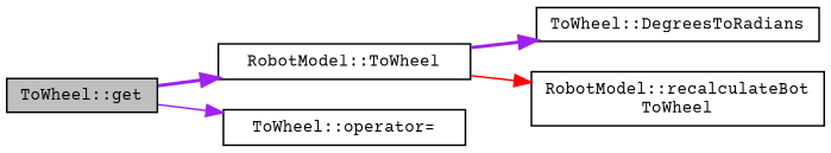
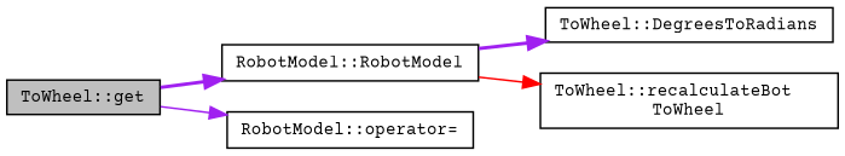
  digraph {
    fontname="Courier Prime"
    rankdir=LR
    node [color=black fillcolor=white fontname="Courier Prime" fontsize=10 shape=record style=filled]
    edge [color=purple fontname="Courier Prime" fontsize=10 labelfontname=Helvetica labelfontsize=10 style=bold]
    n1 [fillcolor=grey75 fontcolor=black height=0.2 label="ToWheel::get" width=0.4]
-   n2 [height=0.2 label="RobotModel::ToWheel" width=0.4]
-   n3 [height=0.2 label="ToWheel::operator=" width=0.4]
+   n2 [height=0.2 label="RobotModel::RobotModel" width=0.4]
+   n3 [height=0.2 label="RobotModel::operator=" width=0.4]
    n4 [height=0.2 label="ToWheel::DegreesToRadians" width=0.4]
-   n5 [height=0.2 label="RobotModel::recalculateBot\lToWheel" width=0.4]
+   n5 [height=0.2 label="ToWheel::recalculateBot\lToWheel" width=0.4]
    n1 -> n2
    n1 -> n3 [style=solid]
    n2 -> n4
    n2 -> n5 [color=red style=solid]
  }
